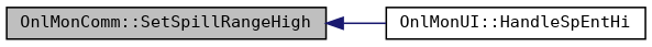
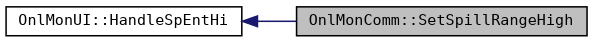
  digraph {
    rankdir=LR
    fontname="DejaVu Sans Mono"
    node [color=black fontname="DejaVu Sans Mono" fontsize=10 shape=record]
    n1 [fillcolor=grey75 fontcolor=black height=0.2 label="OnlMonComm::SetSpillRangeHigh" style=filled width=0.4]
    n2 [height=0.2 label="OnlMonUI::HandleSpEntHi" width=0.4]
-   n1 -> n2 [color=midnightblue dir=back fontname="DejaVu Sans Mono" fontsize=10 labelfontname=FreeSans labelfontsize=10 style=solid]
+   n2 -> n1 [color=midnightblue dir=back fontname="DejaVu Sans Mono" fontsize=10 labelfontname=FreeSans labelfontsize=10 style=solid]
  }
